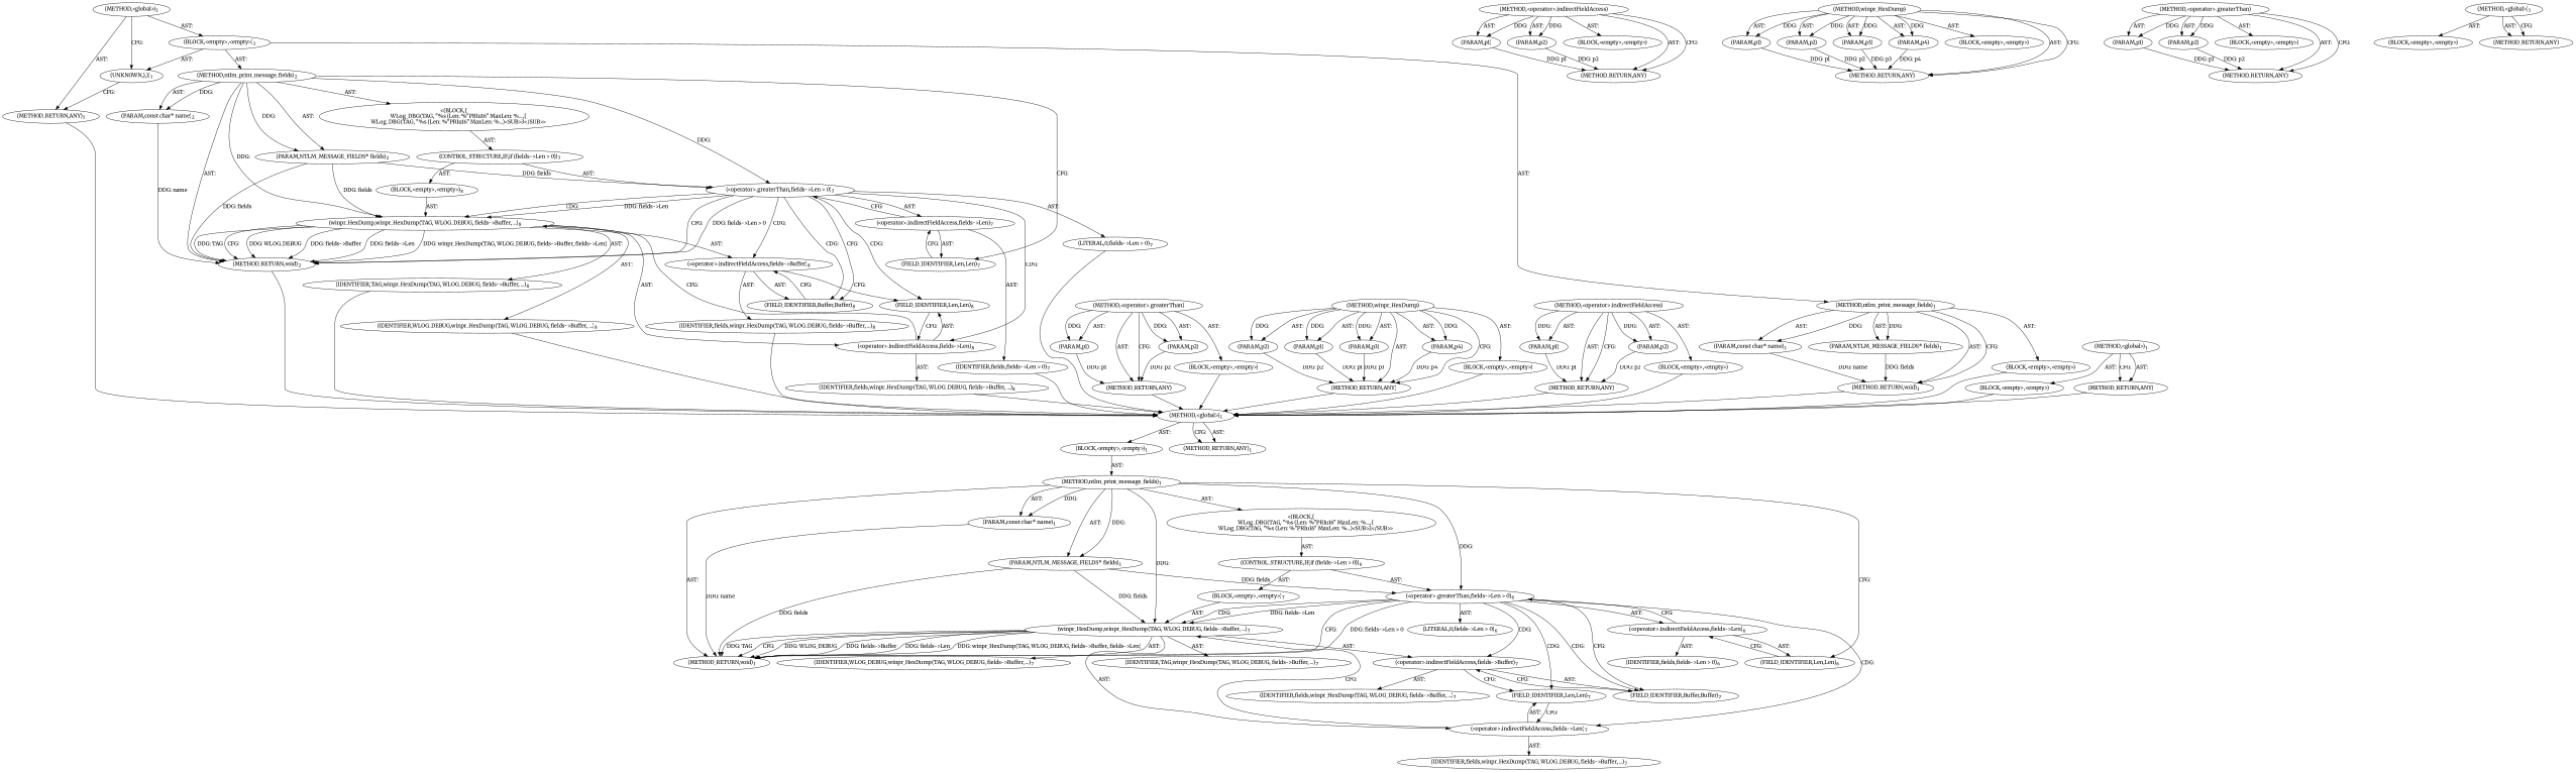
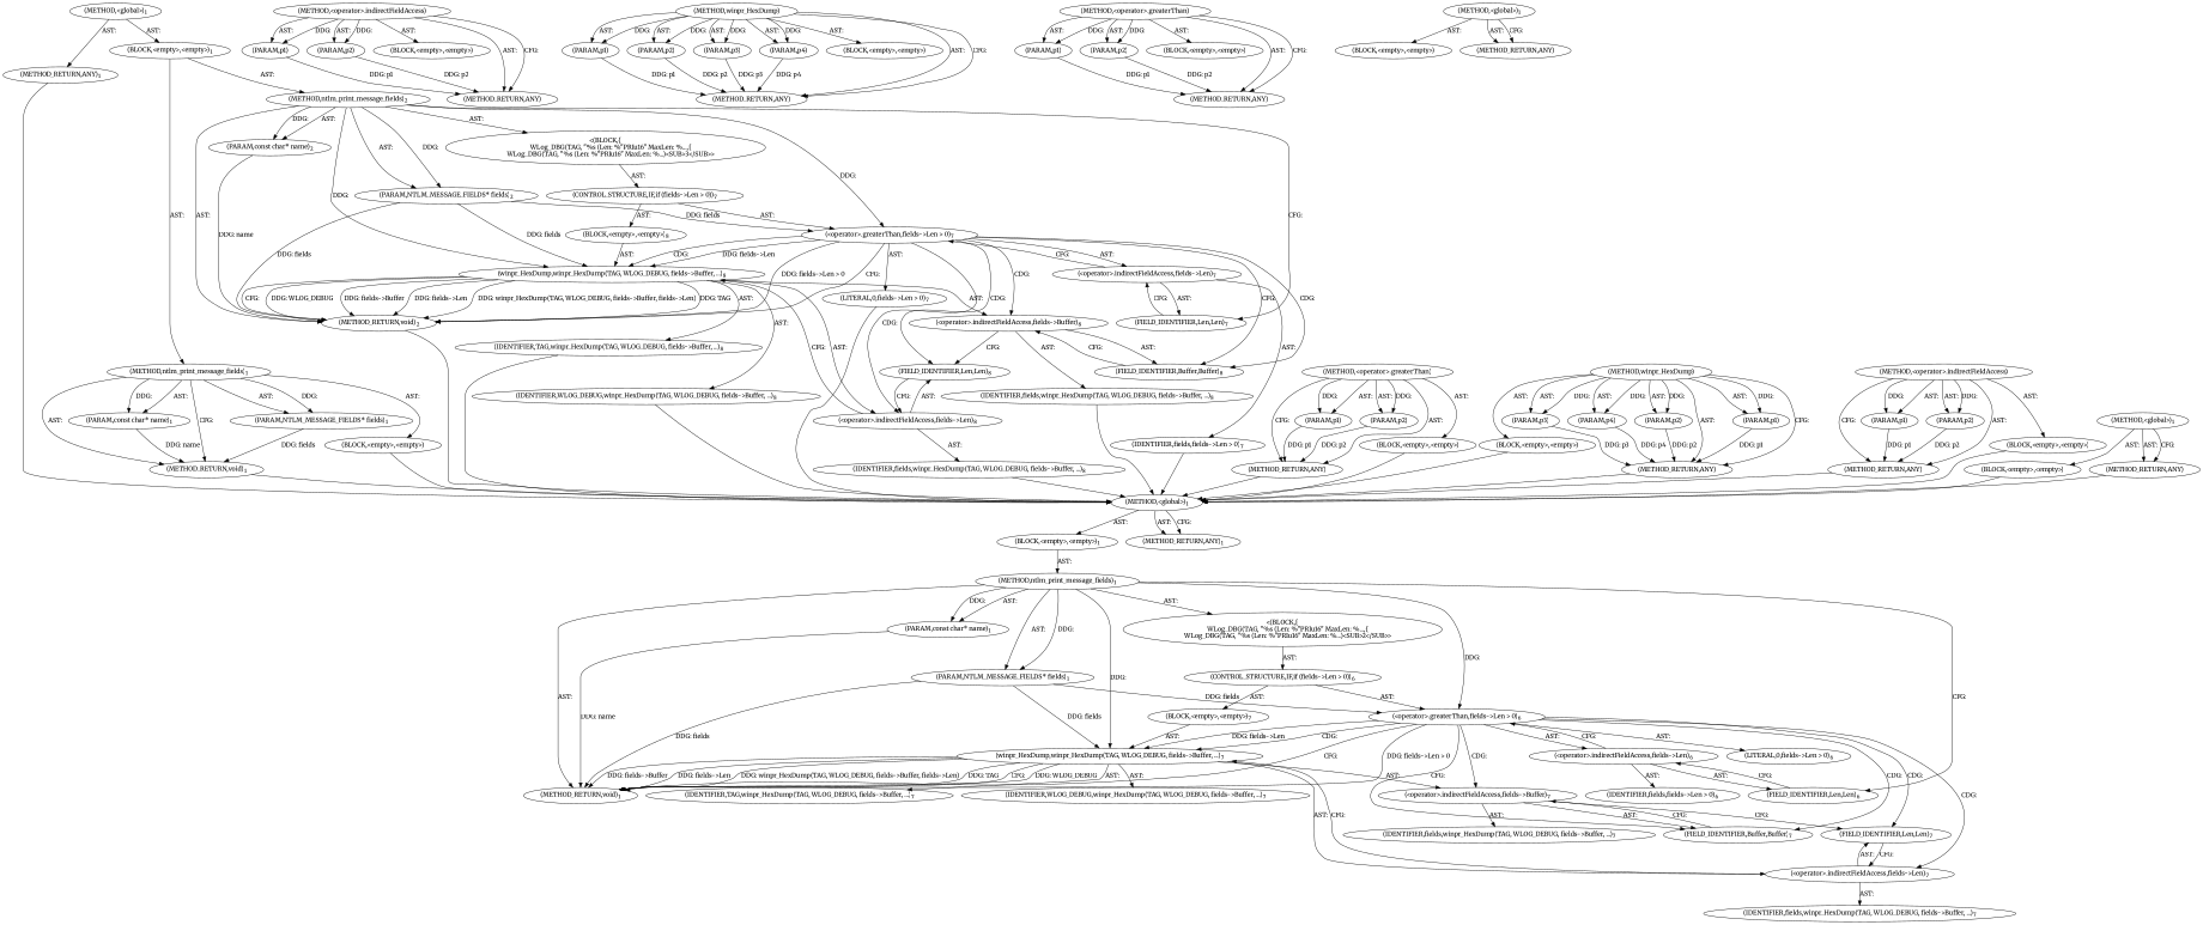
  digraph {
    fontname=Merriweather
    node [fontname=Merriweather]
    edge [fontname=Merriweather]
    n1 [label=<(METHOD,&lt;global&gt;)<SUB>1</SUB>>]
    n2 [label=<(BLOCK,&lt;empty&gt;,&lt;empty&gt;)<SUB>1</SUB>>]
    n3 [label=<(METHOD_RETURN,ANY)<SUB>1</SUB>>]
    n4 [label=<(METHOD,ntlm_print_message_fields)<SUB>1</SUB>>]
    n5 [label=<(PARAM,NTLM_MESSAGE_FIELDS* fields)<SUB>1</SUB>>]
    n6 [label=<(PARAM,const char* name)<SUB>1</SUB>>]
    n7 [label="<(BLOCK,{\n 	WLog_DBG(TAG, &quot;%s (Len: %&quot;PRIu16&quot; MaxLen: %...,{\n 	WLog_DBG(TAG, &quot;%s (Len: %&quot;PRIu16&quot; MaxLen: %...)<SUB>2</SUB>>"]
    n8 [label=<(&lt;operator&gt;.greaterThan,fields-&gt;Len &gt; 0)<SUB>6</SUB>>]
    n9 [label=<(FIELD_IDENTIFIER,Len,Len)<SUB>6</SUB>>]
    n10 [label=<(winpr_HexDump,winpr_HexDump(TAG, WLOG_DEBUG, fields-&gt;Buffer, ...)<SUB>7</SUB>>]
    n11 [label=<(METHOD_RETURN,void)<SUB>1</SUB>>]
    n12 [label=<(CONTROL_STRUCTURE,IF,if (fields-&gt;Len &gt; 0))<SUB>6</SUB>>]
    n13 [label=<(BLOCK,&lt;empty&gt;,&lt;empty&gt;)<SUB>7</SUB>>]
    n14 [label=<(&lt;operator&gt;.indirectFieldAccess,fields-&gt;Len)<SUB>6</SUB>>]
    n15 [label=<(LITERAL,0,fields-&gt;Len &gt; 0)<SUB>6</SUB>>]
    n16 [label=<(&lt;operator&gt;.indirectFieldAccess,fields-&gt;Buffer)<SUB>7</SUB>>]
    n17 [label=<(FIELD_IDENTIFIER,Buffer,Buffer)<SUB>7</SUB>>]
    n18 [label=<(&lt;operator&gt;.indirectFieldAccess,fields-&gt;Len)<SUB>7</SUB>>]
    n19 [label=<(FIELD_IDENTIFIER,Len,Len)<SUB>7</SUB>>]
    n20 [label=<(IDENTIFIER,fields,fields-&gt;Len &gt; 0)<SUB>6</SUB>>]
    n21 [label=<(IDENTIFIER,TAG,winpr_HexDump(TAG, WLOG_DEBUG, fields-&gt;Buffer, ...)<SUB>7</SUB>>]
    n22 [label=<(IDENTIFIER,WLOG_DEBUG,winpr_HexDump(TAG, WLOG_DEBUG, fields-&gt;Buffer, ...)<SUB>7</SUB>>]
    n23 [label=<(IDENTIFIER,fields,winpr_HexDump(TAG, WLOG_DEBUG, fields-&gt;Buffer, ...)<SUB>7</SUB>>]
    n24 [label=<(IDENTIFIER,fields,winpr_HexDump(TAG, WLOG_DEBUG, fields-&gt;Buffer, ...)<SUB>7</SUB>>]
    n25 [label=<(METHOD,&lt;operator&gt;.indirectFieldAccess)>]
    n26 [label=<(PARAM,p1)>]
    n27 [label=<(PARAM,p2)>]
    n28 [label=<(BLOCK,&lt;empty&gt;,&lt;empty&gt;)>]
    n29 [label=<(METHOD_RETURN,ANY)>]
    n30 [label=<(METHOD,winpr_HexDump)>]
    n31 [label=<(PARAM,p1)>]
    n32 [label=<(PARAM,p2)>]
    n33 [label=<(PARAM,p3)>]
    n34 [label=<(PARAM,p4)>]
    n35 [label=<(BLOCK,&lt;empty&gt;,&lt;empty&gt;)>]
    n36 [label=<(METHOD_RETURN,ANY)>]
    n37 [label=<(METHOD,&lt;operator&gt;.greaterThan)>]
    n38 [label=<(PARAM,p1)>]
    n39 [label=<(PARAM,p2)>]
    n40 [label=<(BLOCK,&lt;empty&gt;,&lt;empty&gt;)>]
    n41 [label=<(METHOD_RETURN,ANY)>]
    n42 [label=<(METHOD,&lt;global&gt;)<SUB>1</SUB>>]
    n43 [label=<(BLOCK,&lt;empty&gt;,&lt;empty&gt;)>]
    n44 [label=<(METHOD_RETURN,ANY)>]
    n45 [label=<(METHOD,&lt;global&gt;)<SUB>1</SUB>>]
    n46 [label=<(BLOCK,&lt;empty&gt;,&lt;empty&gt;)<SUB>1</SUB>>]
-   n47 [label=<(UNKNOWN,),))<SUB>1</SUB>>]
    n48 [label=<(METHOD_RETURN,ANY)<SUB>1</SUB>>]
    n49 [label=<(METHOD,ntlm_print_message_fields)<SUB>1</SUB>>]
    n50 [label=<(METHOD,ntlm_print_message_fields)<SUB>2</SUB>>]
    n51 [label=<(PARAM,NTLM_MESSAGE_FIELDS* fields)<SUB>1</SUB>>]
    n52 [label=<(PARAM,const char* name)<SUB>1</SUB>>]
    n53 [label=<(BLOCK,&lt;empty&gt;,&lt;empty&gt;)>]
    n54 [label=<(METHOD_RETURN,void)<SUB>1</SUB>>]
    n55 [label=<(PARAM,NTLM_MESSAGE_FIELDS* fields)<SUB>2</SUB>>]
    n56 [label=<(PARAM,const char* name)<SUB>2</SUB>>]
    n57 [label="<(BLOCK,{\n 	WLog_DBG(TAG, &quot;%s (Len: %&quot;PRIu16&quot; MaxLen: %...,{\n 	WLog_DBG(TAG, &quot;%s (Len: %&quot;PRIu16&quot; MaxLen: %...)<SUB>3</SUB>>"]
    n58 [label=<(&lt;operator&gt;.greaterThan,fields-&gt;Len &gt; 0)<SUB>7</SUB>>]
    n59 [label=<(FIELD_IDENTIFIER,Len,Len)<SUB>7</SUB>>]
    n60 [label=<(winpr_HexDump,winpr_HexDump(TAG, WLOG_DEBUG, fields-&gt;Buffer, ...)<SUB>8</SUB>>]
    n61 [label=<(METHOD_RETURN,void)<SUB>2</SUB>>]
    n62 [label=<(CONTROL_STRUCTURE,IF,if (fields-&gt;Len &gt; 0))<SUB>7</SUB>>]
    n63 [label=<(BLOCK,&lt;empty&gt;,&lt;empty&gt;)<SUB>8</SUB>>]
    n64 [label=<(&lt;operator&gt;.indirectFieldAccess,fields-&gt;Len)<SUB>7</SUB>>]
    n65 [label=<(LITERAL,0,fields-&gt;Len &gt; 0)<SUB>7</SUB>>]
    n66 [label=<(&lt;operator&gt;.indirectFieldAccess,fields-&gt;Buffer)<SUB>8</SUB>>]
    n67 [label=<(FIELD_IDENTIFIER,Buffer,Buffer)<SUB>8</SUB>>]
    n68 [label=<(&lt;operator&gt;.indirectFieldAccess,fields-&gt;Len)<SUB>8</SUB>>]
    n69 [label=<(FIELD_IDENTIFIER,Len,Len)<SUB>8</SUB>>]
    n70 [label=<(IDENTIFIER,fields,fields-&gt;Len &gt; 0)<SUB>7</SUB>>]
    n71 [label=<(IDENTIFIER,TAG,winpr_HexDump(TAG, WLOG_DEBUG, fields-&gt;Buffer, ...)<SUB>8</SUB>>]
    n72 [label=<(IDENTIFIER,WLOG_DEBUG,winpr_HexDump(TAG, WLOG_DEBUG, fields-&gt;Buffer, ...)<SUB>8</SUB>>]
    n73 [label=<(IDENTIFIER,fields,winpr_HexDump(TAG, WLOG_DEBUG, fields-&gt;Buffer, ...)<SUB>8</SUB>>]
    n74 [label=<(IDENTIFIER,fields,winpr_HexDump(TAG, WLOG_DEBUG, fields-&gt;Buffer, ...)<SUB>8</SUB>>]
    n75 [label=<(METHOD,&lt;operator&gt;.greaterThan)>]
    n76 [label=<(PARAM,p1)>]
    n77 [label=<(PARAM,p2)>]
    n78 [label=<(BLOCK,&lt;empty&gt;,&lt;empty&gt;)>]
    n79 [label=<(METHOD_RETURN,ANY)>]
    n80 [label=<(METHOD,winpr_HexDump)>]
    n81 [label=<(PARAM,p1)>]
    n82 [label=<(PARAM,p2)>]
    n83 [label=<(PARAM,p3)>]
    n84 [label=<(PARAM,p4)>]
    n85 [label=<(BLOCK,&lt;empty&gt;,&lt;empty&gt;)>]
    n86 [label=<(METHOD_RETURN,ANY)>]
    n87 [label=<(METHOD,&lt;operator&gt;.indirectFieldAccess)>]
    n88 [label=<(PARAM,p1)>]
    n89 [label=<(PARAM,p2)>]
    n90 [label=<(BLOCK,&lt;empty&gt;,&lt;empty&gt;)>]
    n91 [label=<(METHOD_RETURN,ANY)>]
    n92 [label=<(METHOD,&lt;global&gt;)<SUB>1</SUB>>]
    n93 [label=<(BLOCK,&lt;empty&gt;,&lt;empty&gt;)>]
    n94 [label=<(METHOD_RETURN,ANY)>]
    n1 -> n2 [label="AST: "]
    n1 -> n3 [label="AST: "]
    n1 -> n3 [label="CFG: "]
    n2 -> n4 [label="AST: "]
    n4 -> n5 [label="AST: "]
    n4 -> n5 [label="DDG: "]
    n4 -> n6 [label="AST: "]
    n4 -> n6 [label="DDG: "]
    n4 -> n7 [label="AST: "]
    n4 -> n8 [label="DDG: "]
    n4 -> n9 [label="CFG: "]
    n4 -> n10 [label="DDG: "]
    n4 -> n11 [label="AST: "]
    n5 -> n8 [label="DDG: fields"]
    n5 -> n10 [label="DDG: fields"]
    n5 -> n11 [label="DDG: fields"]
    n6 -> n11 [label="DDG: name"]
    n7 -> n12 [label="AST: "]
    n8 -> n10 [label="DDG: fields-&gt;Len"]
    n8 -> n10 [label="CDG: "]
    n8 -> n11 [label="CFG: "]
    n8 -> n11 [label="DDG: fields-&gt;Len &gt; 0"]
    n8 -> n14 [label="AST: "]
    n8 -> n15 [label="AST: "]
    n8 -> n16 [label="CDG: "]
    n8 -> n17 [label="CFG: "]
    n8 -> n17 [label="CDG: "]
    n8 -> n18 [label="CDG: "]
    n8 -> n19 [label="CDG: "]
    n9 -> n14 [label="CFG: "]
    n10 -> n11 [label="CFG: "]
    n10 -> n11 [label="DDG: WLOG_DEBUG"]
    n10 -> n11 [label="DDG: fields-&gt;Buffer"]
    n10 -> n11 [label="DDG: fields-&gt;Len"]
    n10 -> n11 [label="DDG: winpr_HexDump(TAG, WLOG_DEBUG, fields-&gt;Buffer, fields-&gt;Len)"]
    n10 -> n11 [label="DDG: TAG"]
    n10 -> n16 [label="AST: "]
    n10 -> n18 [label="AST: "]
    n10 -> n21 [label="AST: "]
    n10 -> n22 [label="AST: "]
    n12 -> n8 [label="AST: "]
    n12 -> n13 [label="AST: "]
    n13 -> n10 [label="AST: "]
    n14 -> n8 [label="CFG: "]
    n14 -> n9 [label="AST: "]
    n14 -> n20 [label="AST: "]
    n16 -> n17 [label="AST: "]
    n16 -> n19 [label="CFG: "]
    n16 -> n23 [label="AST: "]
    n17 -> n16 [label="CFG: "]
    n18 -> n10 [label="CFG: "]
    n18 -> n19 [label="AST: "]
    n18 -> n24 [label="AST: "]
    n19 -> n18 [label="CFG: "]
    n25 -> n26 [label="AST: "]
    n25 -> n26 [label="DDG: "]
    n25 -> n27 [label="AST: "]
    n25 -> n27 [label="DDG: "]
    n25 -> n28 [label="AST: "]
    n25 -> n29 [label="AST: "]
    n25 -> n29 [label="CFG: "]
    n26 -> n29 [label="DDG: p1"]
    n27 -> n29 [label="DDG: p2"]
    n30 -> n31 [label="AST: "]
    n30 -> n31 [label="DDG: "]
    n30 -> n32 [label="AST: "]
    n30 -> n32 [label="DDG: "]
    n30 -> n33 [label="AST: "]
    n30 -> n33 [label="DDG: "]
    n30 -> n34 [label="AST: "]
    n30 -> n34 [label="DDG: "]
    n30 -> n35 [label="AST: "]
    n30 -> n36 [label="AST: "]
    n30 -> n36 [label="CFG: "]
    n31 -> n36 [label="DDG: p1"]
    n32 -> n36 [label="DDG: p2"]
    n33 -> n36 [label="DDG: p3"]
    n34 -> n36 [label="DDG: p4"]
    n37 -> n38 [label="AST: "]
    n37 -> n38 [label="DDG: "]
    n37 -> n39 [label="AST: "]
    n37 -> n39 [label="DDG: "]
    n37 -> n40 [label="AST: "]
    n37 -> n41 [label="AST: "]
    n37 -> n41 [label="CFG: "]
    n38 -> n41 [label="DDG: p1"]
    n39 -> n41 [label="DDG: p2"]
    n42 -> n43 [label="AST: "]
    n42 -> n44 [label="AST: "]
    n42 -> n44 [label="CFG: "]
    n45 -> n46 [label="AST: "]
-   n45 -> n47 [label="CFG: "]
    n45 -> n48 [label="AST: "]
-   n46 -> n47 [label="AST: "]
    n46 -> n49 [label="AST: "]
    n46 -> n50 [label="AST: "]
-   n47 -> n48 [label="CFG: "]
    n48 -> n1
    n49 -> n51 [label="AST: "]
    n49 -> n51 [label="DDG: "]
    n49 -> n52 [label="AST: "]
    n49 -> n52 [label="DDG: "]
    n49 -> n53 [label="AST: "]
    n49 -> n54 [label="AST: "]
    n49 -> n54 [label="CFG: "]
    n50 -> n55 [label="AST: "]
    n50 -> n55 [label="DDG: "]
    n50 -> n56 [label="AST: "]
    n50 -> n56 [label="DDG: "]
    n50 -> n57 [label="AST: "]
    n50 -> n58 [label="DDG: "]
    n50 -> n59 [label="CFG: "]
    n50 -> n60 [label="DDG: "]
    n50 -> n61 [label="AST: "]
    n51 -> n54 [label="DDG: fields"]
    n52 -> n54 [label="DDG: name"]
    n53 -> n1
    n54 -> n1
    n55 -> n58 [label="DDG: fields"]
    n55 -> n60 [label="DDG: fields"]
    n55 -> n61 [label="DDG: fields"]
    n56 -> n61 [label="DDG: name"]
    n57 -> n62 [label="AST: "]
    n58 -> n60 [label="DDG: fields-&gt;Len"]
    n58 -> n60 [label="CDG: "]
    n58 -> n61 [label="CFG: "]
    n58 -> n61 [label="DDG: fields-&gt;Len &gt; 0"]
    n58 -> n64 [label="AST: "]
    n58 -> n65 [label="AST: "]
    n58 -> n66 [label="CDG: "]
    n58 -> n67 [label="CFG: "]
    n58 -> n67 [label="CDG: "]
    n58 -> n68 [label="CDG: "]
    n58 -> n69 [label="CDG: "]
    n59 -> n64 [label="CFG: "]
    n60 -> n61 [label="CFG: "]
    n60 -> n61 [label="DDG: WLOG_DEBUG"]
    n60 -> n61 [label="DDG: fields-&gt;Buffer"]
    n60 -> n61 [label="DDG: fields-&gt;Len"]
    n60 -> n61 [label="DDG: winpr_HexDump(TAG, WLOG_DEBUG, fields-&gt;Buffer, fields-&gt;Len)"]
    n60 -> n61 [label="DDG: TAG"]
    n60 -> n66 [label="AST: "]
    n60 -> n68 [label="AST: "]
    n60 -> n71 [label="AST: "]
    n60 -> n72 [label="AST: "]
    n61 -> n1
    n62 -> n58 [label="AST: "]
    n62 -> n63 [label="AST: "]
    n63 -> n60 [label="AST: "]
    n64 -> n58 [label="CFG: "]
    n64 -> n59 [label="AST: "]
    n64 -> n70 [label="AST: "]
    n65 -> n1
    n66 -> n67 [label="AST: "]
    n66 -> n69 [label="CFG: "]
    n66 -> n73 [label="AST: "]
    n67 -> n66 [label="CFG: "]
    n68 -> n60 [label="CFG: "]
    n68 -> n69 [label="AST: "]
    n68 -> n74 [label="AST: "]
    n69 -> n68 [label="CFG: "]
    n70 -> n1
    n71 -> n1
    n72 -> n1
    n73 -> n1
    n74 -> n1
    n75 -> n76 [label="AST: "]
    n75 -> n76 [label="DDG: "]
    n75 -> n77 [label="AST: "]
    n75 -> n77 [label="DDG: "]
    n75 -> n78 [label="AST: "]
    n75 -> n79 [label="AST: "]
    n75 -> n79 [label="CFG: "]
    n76 -> n79 [label="DDG: p1"]
    n77 -> n79 [label="DDG: p2"]
    n78 -> n1
    n79 -> n1
    n80 -> n81 [label="AST: "]
    n80 -> n81 [label="DDG: "]
    n80 -> n82 [label="AST: "]
    n80 -> n82 [label="DDG: "]
    n80 -> n83 [label="AST: "]
    n80 -> n83 [label="DDG: "]
    n80 -> n84 [label="AST: "]
    n80 -> n84 [label="DDG: "]
    n80 -> n85 [label="AST: "]
    n80 -> n86 [label="AST: "]
    n80 -> n86 [label="CFG: "]
    n81 -> n86 [label="DDG: p1"]
    n82 -> n86 [label="DDG: p2"]
    n83 -> n86 [label="DDG: p3"]
    n84 -> n86 [label="DDG: p4"]
    n85 -> n1
    n86 -> n1
    n87 -> n88 [label="AST: "]
    n87 -> n88 [label="DDG: "]
    n87 -> n89 [label="AST: "]
    n87 -> n89 [label="DDG: "]
    n87 -> n90 [label="AST: "]
    n87 -> n91 [label="AST: "]
    n87 -> n91 [label="CFG: "]
    n88 -> n91 [label="DDG: p1"]
    n89 -> n91 [label="DDG: p2"]
    n90 -> n1
    n91 -> n1
    n92 -> n93 [label="AST: "]
    n92 -> n94 [label="AST: "]
    n92 -> n94 [label="CFG: "]
    n93 -> n1
    n94 -> n1
  }
